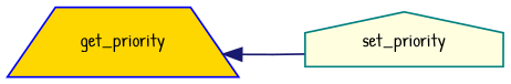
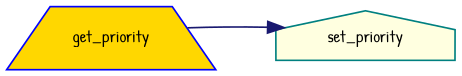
  digraph {
    rankdir=LR
    fontname="Patrick Hand"
    node [fontname="Patrick Hand" fontsize=10 style=filled]
    n1 [color=blue fillcolor=gold fontcolor=black height=0.2 label=get_priority shape=trapezium width=0.4]
    n2 [color=teal fillcolor=lightyellow height=0.2 label=set_priority shape=house width=0.4]
-   n1 -> n2 [color=midnightblue dir=back fontname="Patrick Hand" fontsize=10 labelfontname=Helvetica labelfontsize=10 style=solid]
+   n2 -> n1 [color=midnightblue dir=back fontname="Patrick Hand" fontsize=10 labelfontname=Helvetica labelfontsize=10 style=solid]
  }
